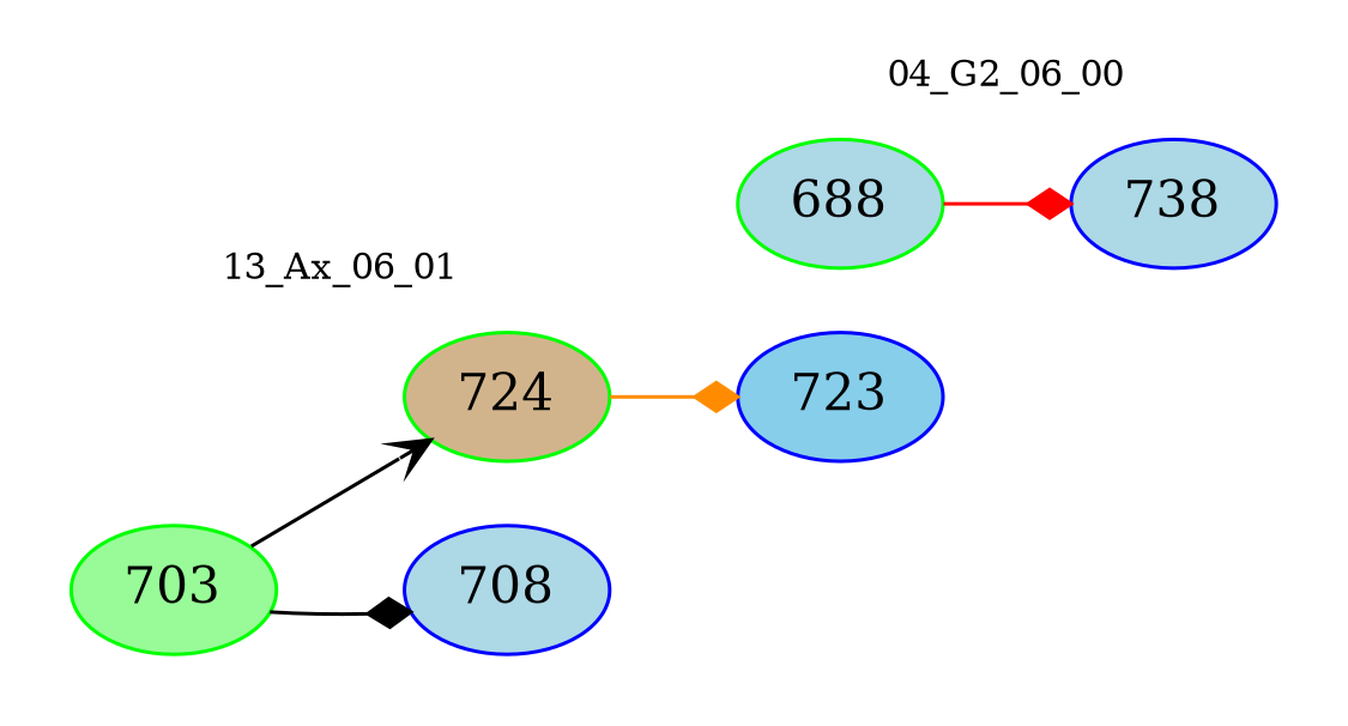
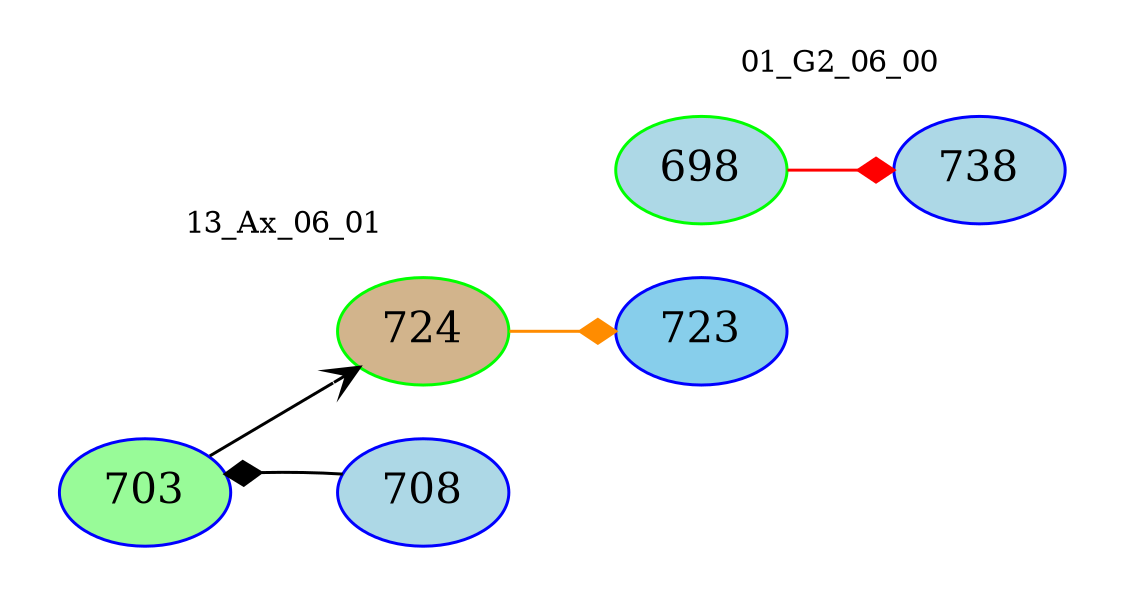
  digraph {
    rankdir=LR
    node [color=green fillcolor=lightblue style=filled]
    edge [arrowhead=diamond color=black]
-   n1 [fillcolor=palegreen label=703]
+   n1 [color=blue fillcolor=palegreen label=703]
    n2 [color=blue label=708]
    n3 [fillcolor=tan label=724]
-   n4 [label=688]
+   n4 [label=698]
    n5 [color=blue label=738]
    n6 [color=blue fillcolor=skyblue label=723]
    subgraph cluster_1 {
      color=white
      fontsize=10
      label="13_Ax_06_01"
      n1
      n2
      n3
    }
    subgraph cluster_2 {
      color=white
      fontsize=10
-     label="04_G2_06_00"
+     label="01_G2_06_00"
      n4
      n5
      n6
    }
-   n1 -> n2
+   n2 -> n1
    n1 -> n3 [arrowhead=vee]
    n3 -> n6 [color=darkorange]
    n4 -> n5 [color=red]
  }
